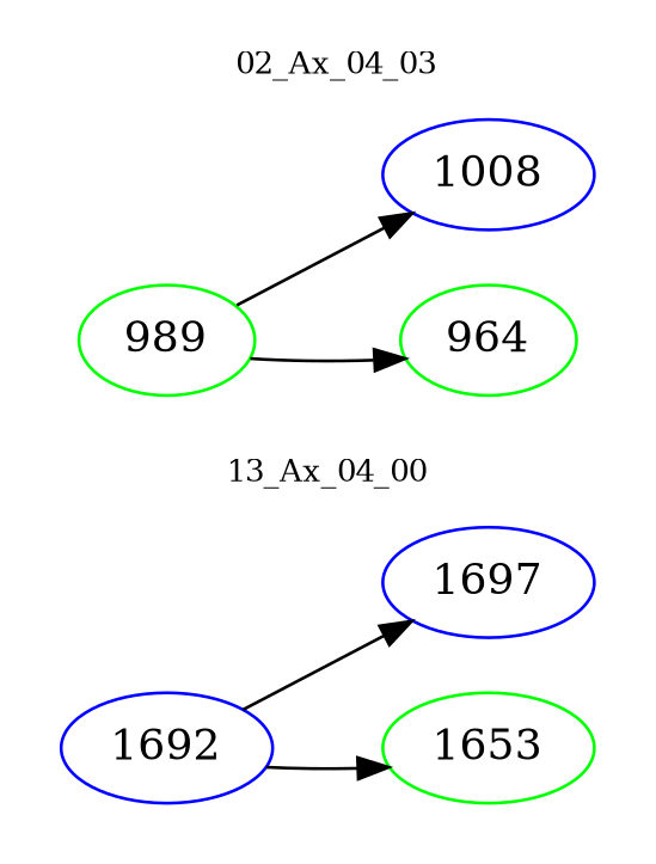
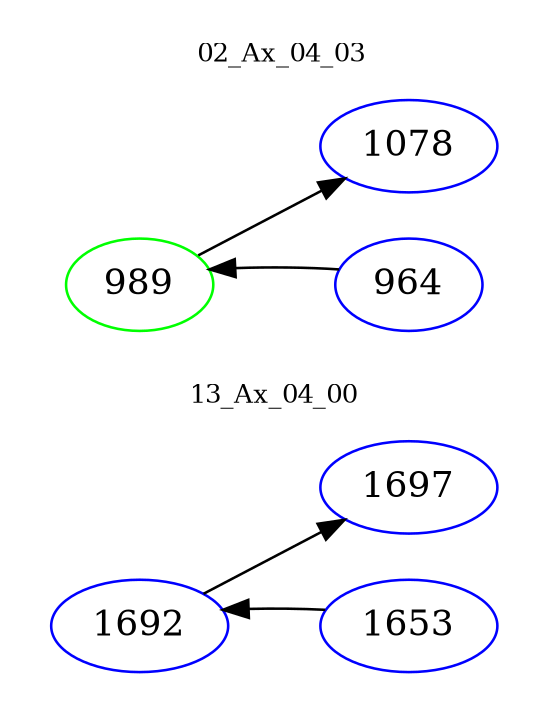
  digraph {
    rankdir=LR
    node [color=blue]
    edge [color=black]
    n1 [label=1692]
-   n2 [color=green label=1653]
+   n2 [label=1653]
    n3 [label=1697]
    n4 [color=green label=989]
-   n5 [color=green label=964]
-   n6 [label=1008]
+   n5 [label=964]
+   n6 [label=1078]
    subgraph cluster_1 {
      color=white
      fontsize=10
      label="13_Ax_04_00"
      n1
      n2
      n3
    }
    subgraph cluster_2 {
      color=white
      fontsize=10
      label="02_Ax_04_03"
      n4
      n5
      n6
    }
-   n1 -> n2
+   n2 -> n1
    n1 -> n3
-   n4 -> n5
+   n5 -> n4
    n4 -> n6
  }
